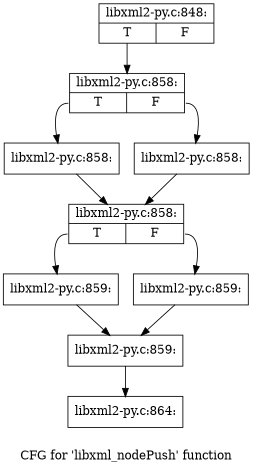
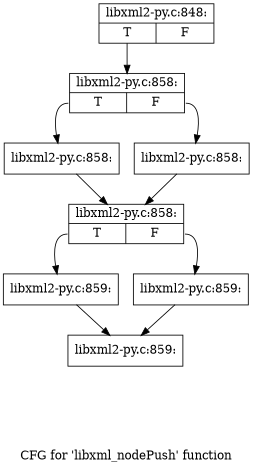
  digraph {
    label="CFG for 'libxml_nodePush' function"
    node [shape=record]
    n1 [label="{libxml2-py.c:848:|{<s0>T|<s1>F}}"]
    n2 [label="{libxml2-py.c:858:|{<s0>T|<s1>F}}"]
    n3 [label="{libxml2-py.c:858:}"]
    n4 [label="{libxml2-py.c:858:}"]
    n5 [label="{libxml2-py.c:858:|{<s0>T|<s1>F}}"]
-   n6 [label="{libxml2-py.c:864:}"]
    n7 [label="{libxml2-py.c:859:}"]
    n8 [label="{libxml2-py.c:859:}"]
    n9 [label="{libxml2-py.c:859:}"]
    n1 -> n2 [tailport=s0]
    n2 -> n3 [tailport=s0]
    n2 -> n4 [tailport=s1]
    n3 -> n5
    n4 -> n5
    n5 -> n7 [tailport=s0]
    n5 -> n8 [tailport=s1]
    n7 -> n9
    n8 -> n9
-   n9 -> n6
  }
